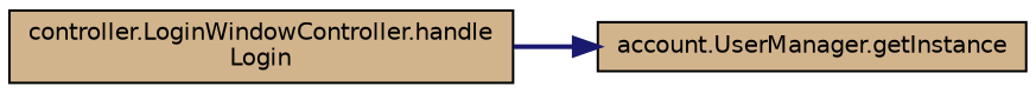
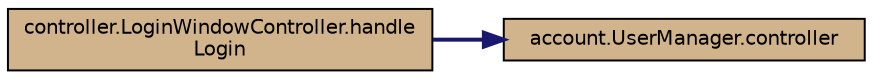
  digraph {
    rankdir=RL
    node [color=black fillcolor=tan fontname=Helvetica fontsize=10 shape=record style=filled]
-   n1 [fontcolor=black height=0.2 label="account.UserManager.getInstance" width=0.4]
+   n1 [fontcolor=black height=0.2 label="account.UserManager.controller" width=0.4]
    n2 [height=0.2 label="controller.LoginWindowController.handle\lLogin" width=0.4]
    n1 -> n2 [color=midnightblue dir=back fontname=Helvetica fontsize=10 labelfontname=Helvetica labelfontsize=10 style=bold]
  }
